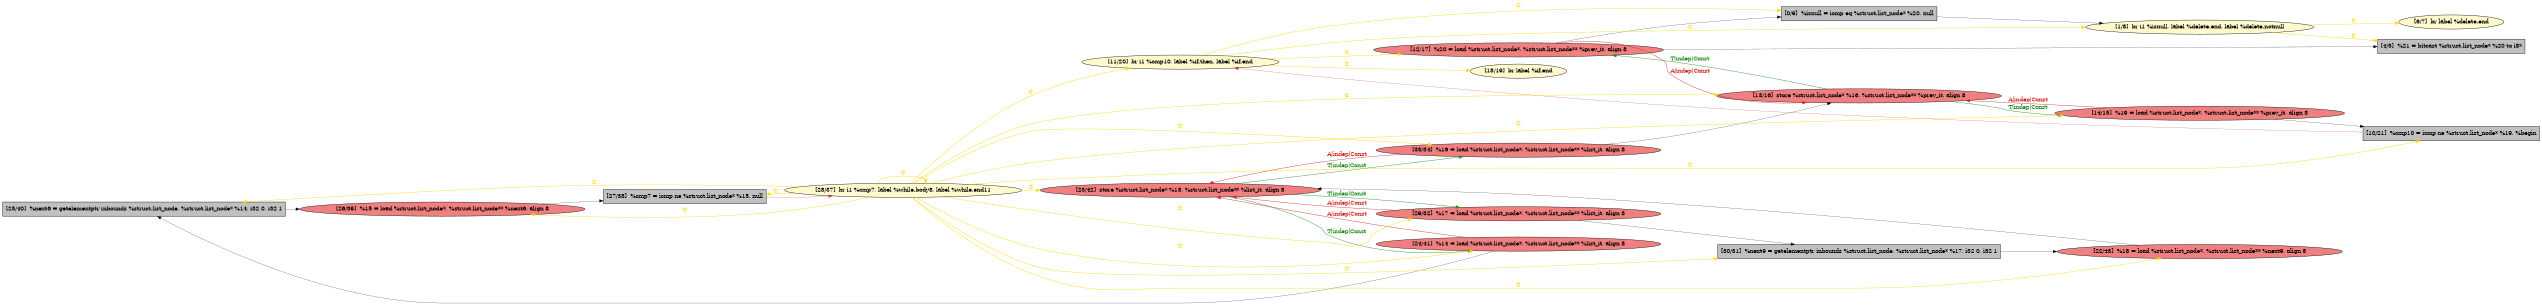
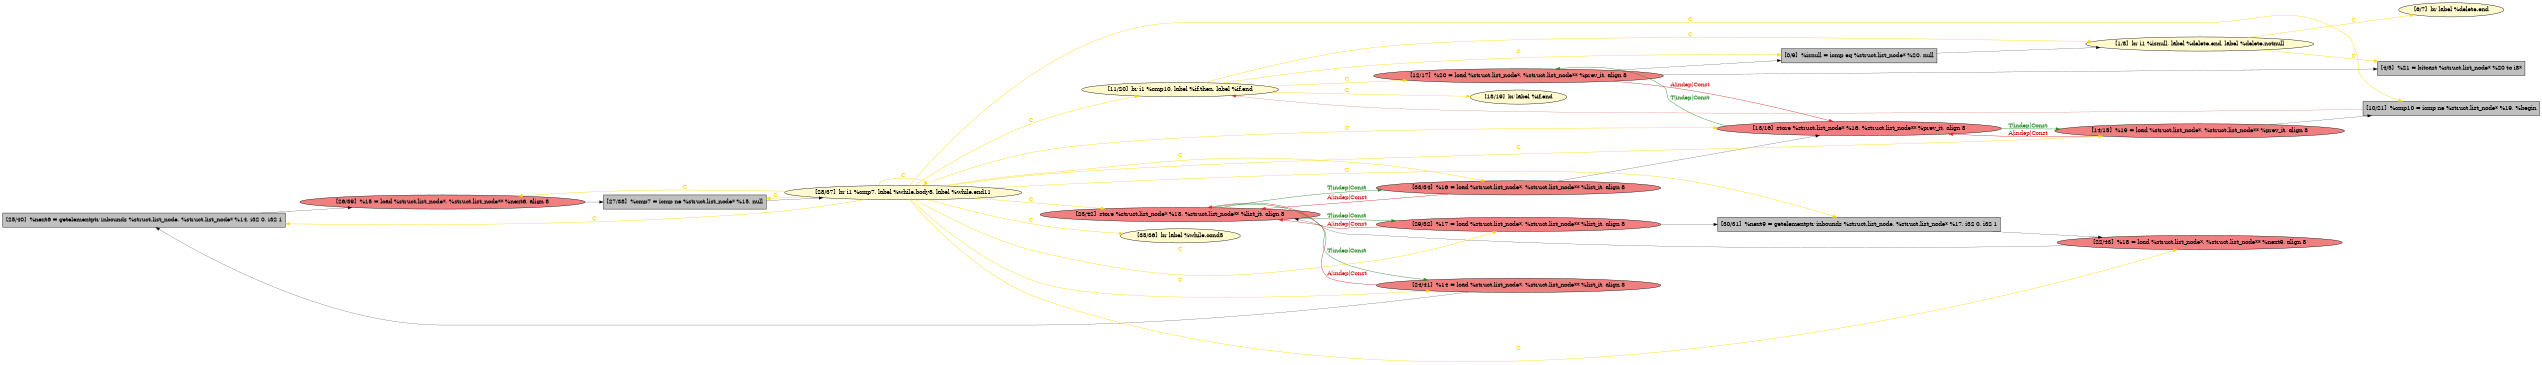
  digraph {
    rankdir=LR
    node [fillcolor=lightcoral shape=ellipse style=filled]
    edge [color=gold fontcolor=gold penwidth=1.0 style=solid]
    n1 [fillcolor=grey label="[25/40]  %next6 = getelementptr inbounds %struct.list_node, %struct.list_node* %14, i32 0, i32 1" shape=rectangle]
    n2 [label="[26/39]  %15 = load %struct.list_node*, %struct.list_node** %next6, align 8"]
    n3 [fillcolor=grey label="[27/38]  %cmp7 = icmp ne %struct.list_node* %15, null" shape=rectangle]
    n4 [fillcolor=lemonchiffon label="[6/7]  br label %delete.end"]
    n5 [label="[23/42]  store %struct.list_node* %18, %struct.list_node** %list_it, align 8"]
    n6 [label="[29/32]  %17 = load %struct.list_node*, %struct.list_node** %list_it, align 8"]
    n7 [label="[33/34]  %16 = load %struct.list_node*, %struct.list_node** %list_it, align 8"]
    n8 [label="[24/41]  %14 = load %struct.list_node*, %struct.list_node** %list_it, align 8"]
    n9 [fillcolor=grey label="[30/31]  %next9 = getelementptr inbounds %struct.list_node, %struct.list_node* %17, i32 0, i32 1" shape=rectangle]
    n10 [label="[13/16]  store %struct.list_node* %16, %struct.list_node** %prev_it, align 8"]
    n11 [label="[22/43]  %18 = load %struct.list_node*, %struct.list_node** %next9, align 8"]
    n12 [fillcolor=lemonchiffon label="[18/19]  br label %if.end"]
    n13 [label="[14/15]  %19 = load %struct.list_node*, %struct.list_node** %prev_it, align 8"]
    n14 [label="[12/17]  %20 = load %struct.list_node*, %struct.list_node** %prev_it, align 8"]
    n15 [fillcolor=grey label="[10/21]  %cmp10 = icmp ne %struct.list_node* %19, %begin" shape=rectangle]
    n16 [fillcolor=grey label="[0/9]  %isnull = icmp eq %struct.list_node* %20, null" shape=rectangle]
    n17 [fillcolor=grey label="[4/5]  %21 = bitcast %struct.list_node* %20 to i8*" shape=rectangle]
    n18 [fillcolor=lemonchiffon label="[1/8]  br i1 %isnull, label %delete.end, label %delete.notnull"]
    n19 [fillcolor=lemonchiffon label="[11/20]  br i1 %cmp10, label %if.then, label %if.end"]
    n20 [fillcolor=lemonchiffon label="[28/37]  br i1 %cmp7, label %while.body8, label %while.end11"]
+   n21 [fillcolor=lemonchiffon label="[35/36]  br label %while.cond5"]
    n1 -> n2 [color=black fontcolor=black penwidth=0.5]
    n2 -> n3 [color=black fontcolor=black penwidth=0.5]
-   n3 -> n20 [color=firebrick3 fontcolor=black penwidth=0.5]
+   n3 -> n20 [color=black fontcolor=black penwidth=0.5]
    n5 -> n6 [color=forestgreen fontcolor=forestgreen label="T|indep|Const"]
    n5 -> n7 [color=forestgreen fontcolor=forestgreen label="T|indep|Const"]
    n5 -> n8 [color=forestgreen fontcolor=forestgreen label="T|indep|Const"]
    n6 -> n5 [color=firebrick3 fontcolor=firebrick3 label="A|indep|Const"]
    n6 -> n9 [color=black fontcolor=black penwidth=0.5]
    n7 -> n5 [color=firebrick3 fontcolor=firebrick3 label="A|indep|Const"]
    n7 -> n10 [color=black fontcolor=black penwidth=0.5]
    n8 -> n1 [color=black fontcolor=black penwidth=0.5]
    n8 -> n5 [color=firebrick3 fontcolor=firebrick3 label="A|indep|Const"]
    n9 -> n11 [color=black fontcolor=black penwidth=0.5]
    n10 -> n13 [color=forestgreen fontcolor=forestgreen label="T|indep|Const"]
    n10 -> n14 [color=forestgreen fontcolor=forestgreen label="T|indep|Const"]
    n11 -> n5 [color=black fontcolor=black penwidth=0.5]
    n13 -> n10 [color=firebrick3 fontcolor=firebrick3 label="A|indep|Const"]
    n13 -> n15 [color=black fontcolor=black penwidth=0.5]
    n14 -> n10 [color=firebrick3 fontcolor=firebrick3 label="A|indep|Const"]
    n14 -> n16 [color=black fontcolor=black penwidth=0.5]
    n14 -> n17 [color=black fontcolor=black penwidth=0.5]
    n15 -> n19 [color=firebrick3 fontcolor=black penwidth=0.5]
    n16 -> n18 [color=black fontcolor=black penwidth=0.5]
    n18 -> n4 [label=C]
    n18 -> n17 [label=C]
    n19 -> n12 [label=C]
    n19 -> n14 [label=C]
    n19 -> n16 [label=C]
    n19 -> n18 [label=C]
    n20 -> n1 [label=C]
    n20 -> n2 [label=C]
    n20 -> n3 [label=C]
    n20 -> n5 [label=C]
    n20 -> n6 [label=C]
    n20 -> n7 [label=C]
    n20 -> n8 [label=C]
    n20 -> n9 [label=C]
    n20 -> n10 [label=C]
    n20 -> n11 [label=C]
    n20 -> n13 [label=C]
    n20 -> n15 [label=C]
    n20 -> n19 [label=C]
    n20 -> n20 [label=C]
+   n20 -> n21 [label=C]
  }
